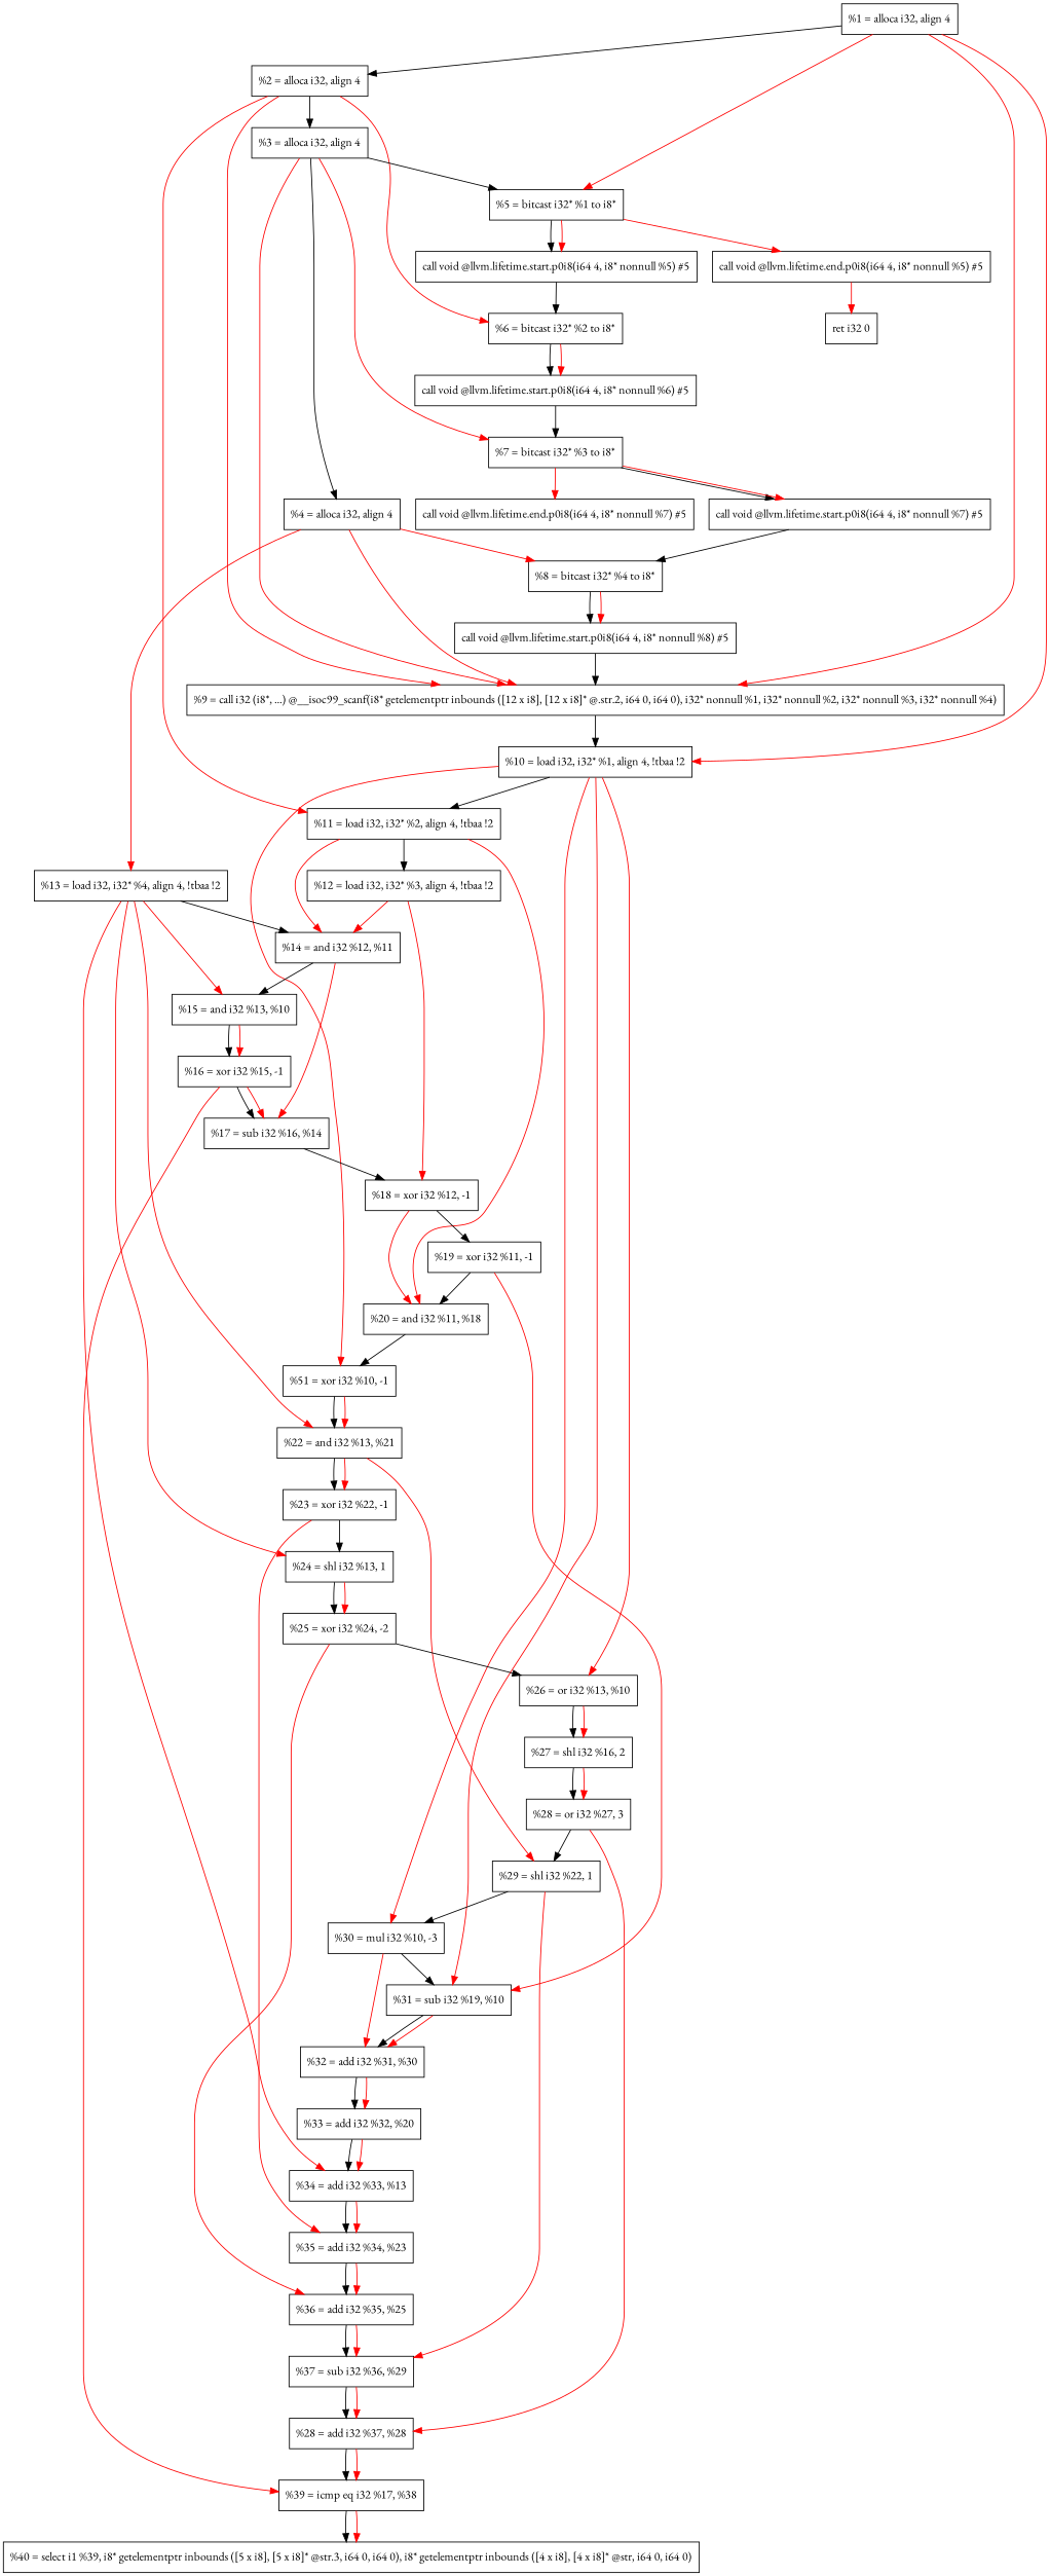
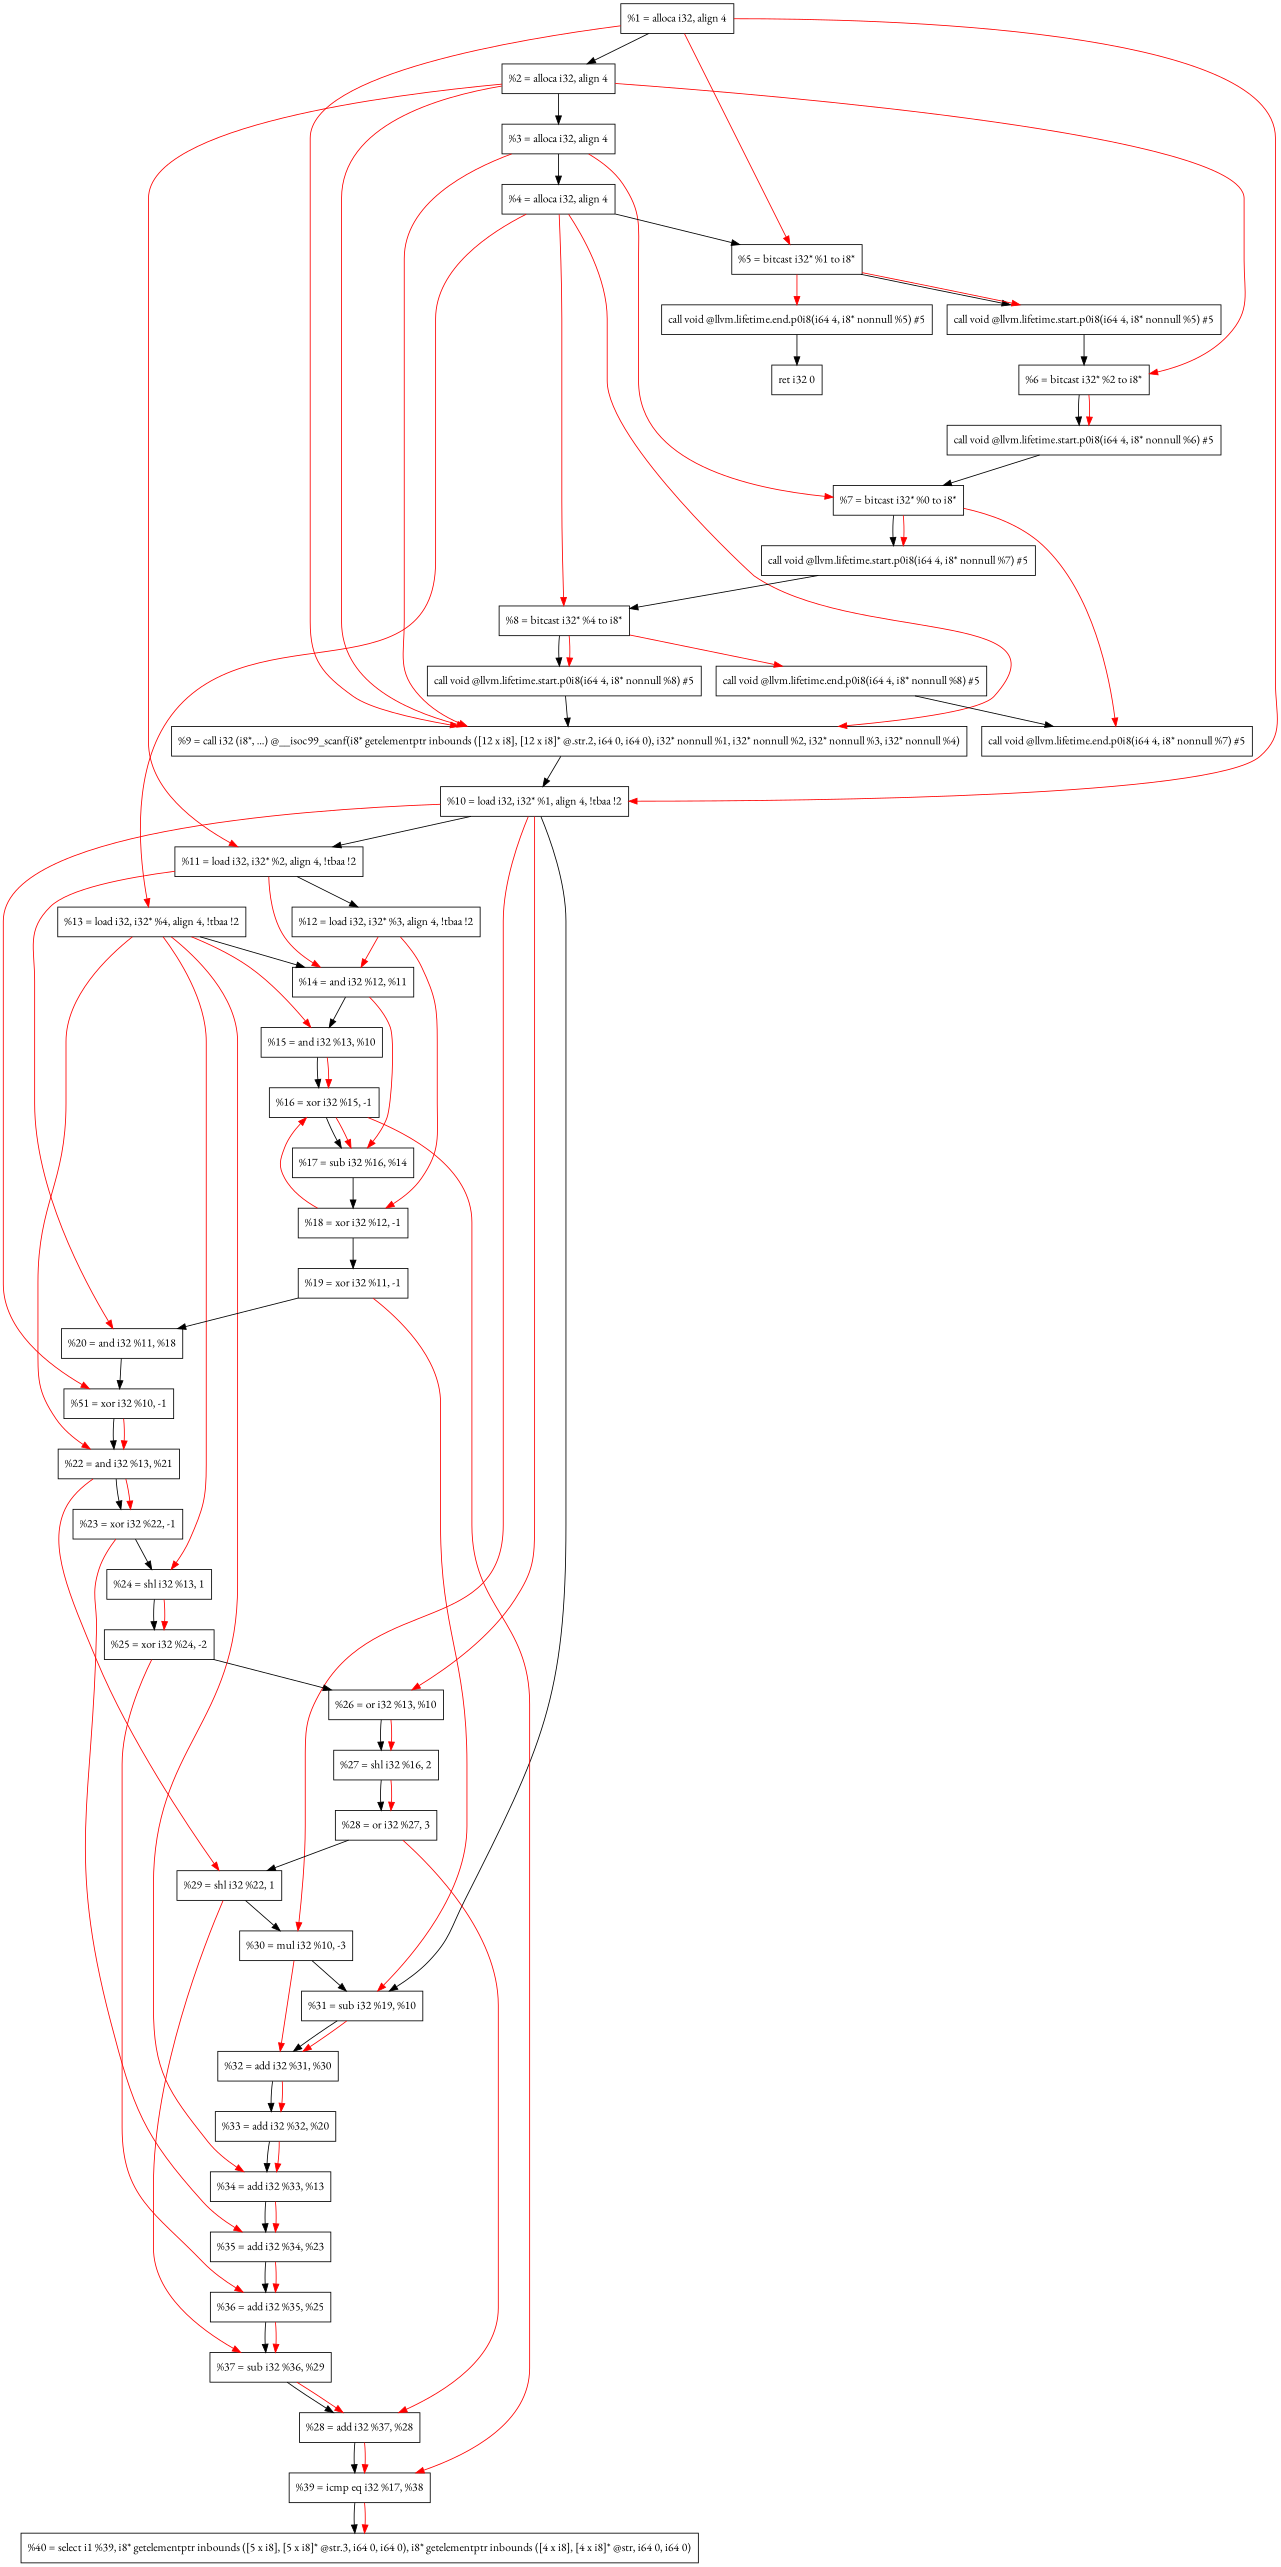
  digraph {
    fontname="EB Garamond"
    node [fontname="EB Garamond" shape=record]
    edge [fontname="EB Garamond" color=red]
    n1 [label="  %1 = alloca i32, align 4"]
    n2 [label="  %2 = alloca i32, align 4"]
    n3 [label="  %5 = bitcast i32* %1 to i8*"]
    n4 [label="  %9 = call i32 (i8*, ...) @__isoc99_scanf(i8* getelementptr inbounds ([12 x i8], [12 x i8]* @.str.2, i64 0, i64 0), i32* nonnull %1, i32* nonnull %2, i32* nonnull %3, i32* nonnull %4)"]
    n5 [label="  %10 = load i32, i32* %1, align 4, !tbaa !2"]
    n6 [label="  %3 = alloca i32, align 4"]
    n7 [label="  %6 = bitcast i32* %2 to i8*"]
    n8 [label="  %11 = load i32, i32* %2, align 4, !tbaa !2"]
    n9 [label="  call void @llvm.lifetime.start.p0i8(i64 4, i8* nonnull %5) #5"]
    n10 [label="  call void @llvm.lifetime.end.p0i8(i64 4, i8* nonnull %5) #5"]
    n11 [label="%51 = xor i32 %10, -1"]
    n12 [label="  %26 = or i32 %13, %10"]
    n13 [label="  %30 = mul i32 %10, -3"]
    n14 [label="  %31 = sub i32 %19, %10"]
    n15 [label="  %4 = alloca i32, align 4"]
-   n16 [label="  %7 = bitcast i32* %3 to i8*"]
+   n16 [label="%7 = bitcast i32* %0 to i8*"]
    n17 [label="  call void @llvm.lifetime.start.p0i8(i64 4, i8* nonnull %6) #5"]
    n18 [label="  %12 = load i32, i32* %3, align 4, !tbaa !2"]
    n19 [label="  %14 = and i32 %12, %11"]
    n20 [label="  %20 = and i32 %11, %18"]
    n21 [label="  %8 = bitcast i32* %4 to i8*"]
    n22 [label="  %13 = load i32, i32* %4, align 4, !tbaa !2"]
    n23 [label="  call void @llvm.lifetime.start.p0i8(i64 4, i8* nonnull %7) #5"]
    n24 [label="  call void @llvm.lifetime.end.p0i8(i64 4, i8* nonnull %7) #5"]
    n25 [label="  %18 = xor i32 %12, -1"]
    n26 [label="  call void @llvm.lifetime.start.p0i8(i64 4, i8* nonnull %8) #5"]
+   n27 [label="  call void @llvm.lifetime.end.p0i8(i64 4, i8* nonnull %8) #5"]
    n28 [label="  %15 = and i32 %13, %10"]
    n29 [label="  %22 = and i32 %13, %21"]
    n30 [label="  %24 = shl i32 %13, 1"]
    n31 [label="  %34 = add i32 %33, %13"]
    n32 [label="  ret i32 0"]
    n33 [label="  %16 = xor i32 %15, -1"]
    n34 [label="%27 = shl i32 %16, 2"]
    n35 [label="  %32 = add i32 %31, %30"]
    n36 [label="  %17 = sub i32 %16, %14"]
    n37 [label="  %19 = xor i32 %11, -1"]
    n38 [label="  %23 = xor i32 %22, -1"]
    n39 [label="  %29 = shl i32 %22, 1"]
    n40 [label="  %25 = xor i32 %24, -2"]
    n41 [label="  %35 = add i32 %34, %23"]
    n42 [label="  %39 = icmp eq i32 %17, %38"]
    n43 [label="  %40 = select i1 %39, i8* getelementptr inbounds ([5 x i8], [5 x i8]* @str.3, i64 0, i64 0), i8* getelementptr inbounds ([4 x i8], [4 x i8]* @str, i64 0, i64 0)"]
    n44 [label="  %33 = add i32 %32, %20"]
    n45 [label="  %37 = sub i32 %36, %29"]
    n46 [label="  %36 = add i32 %35, %25"]
    n47 [label="  %28 = or i32 %27, 3"]
    n48 [label="%28 = add i32 %37, %28"]
    n1 -> n2 [color=""]
    n1 -> n3
    n1 -> n4
    n1 -> n5
    n2 -> n4
    n2 -> n6 [color=""]
    n2 -> n7
    n2 -> n8
    n3 -> n9 [color=""]
    n3 -> n9
    n3 -> n10
    n4 -> n5 [color=""]
    n5 -> n8 [color=""]
    n5 -> n11
    n5 -> n12
    n5 -> n13
-   n5 -> n14
+   n5 -> n14 [color=black]
    n6 -> n4
    n6 -> n15 [color=""]
    n6 -> n16
    n7 -> n17 [color=""]
    n7 -> n17
    n8 -> n18 [color=""]
    n8 -> n19
    n8 -> n20
    n9 -> n7 [color=""]
-   n10 -> n32
+   n10 -> n32 [color=""]
    n11 -> n29 [color=""]
    n11 -> n29
    n12 -> n34 [color=""]
    n12 -> n34
    n13 -> n14 [color=""]
    n13 -> n35
    n14 -> n35 [color=""]
    n14 -> n35
-   n6 -> n3 [color=""]
+   n15 -> n3 [color=""]
    n15 -> n4
    n15 -> n21
    n15 -> n22
    n16 -> n23 [color=""]
    n16 -> n23
    n16 -> n24
    n17 -> n16 [color=""]
    n18 -> n19
    n18 -> n25
    n19 -> n28 [color=""]
    n19 -> n36
    n20 -> n11 [color=""]
    n21 -> n26 [color=""]
    n21 -> n26
+   n21 -> n27
    n22 -> n19 [color=""]
    n22 -> n28
    n22 -> n29
    n22 -> n30
    n22 -> n31
    n23 -> n21 [color=""]
-   n25 -> n20
+   n25 -> n33
    n25 -> n37 [color=""]
    n26 -> n4 [color=""]
+   n27 -> n24 [color=""]
    n28 -> n33 [color=""]
    n28 -> n33
    n29 -> n38 [color=""]
    n29 -> n38
    n29 -> n39
    n30 -> n40 [color=""]
    n30 -> n40
    n31 -> n41 [color=""]
    n31 -> n41
    n33 -> n36 [color=""]
    n33 -> n36
    n33 -> n42
    n34 -> n47 [color=""]
    n34 -> n47
    n35 -> n44 [color=""]
    n35 -> n44
    n36 -> n25 [color=""]
    n37 -> n14
    n37 -> n20 [color=""]
    n38 -> n30 [color=""]
    n38 -> n41
    n39 -> n13 [color=""]
    n39 -> n45
    n40 -> n12 [color=""]
    n40 -> n46
    n41 -> n46 [color=""]
    n41 -> n46
    n42 -> n43 [color=""]
    n42 -> n43
    n44 -> n31 [color=""]
    n44 -> n31
    n45 -> n48 [color=""]
    n45 -> n48
    n46 -> n45 [color=""]
    n46 -> n45
    n47 -> n39 [color=""]
    n47 -> n48
    n48 -> n42 [color=""]
    n48 -> n42
  }
